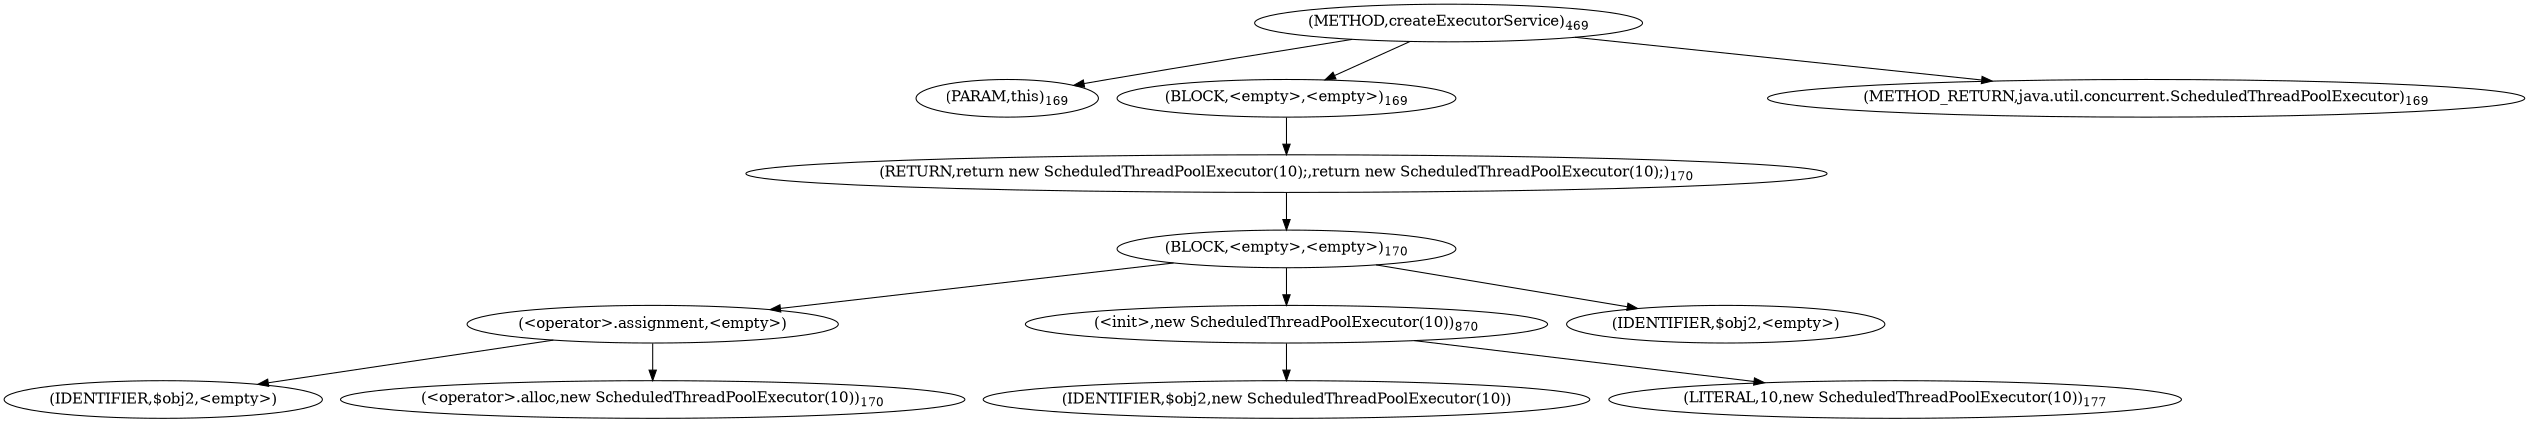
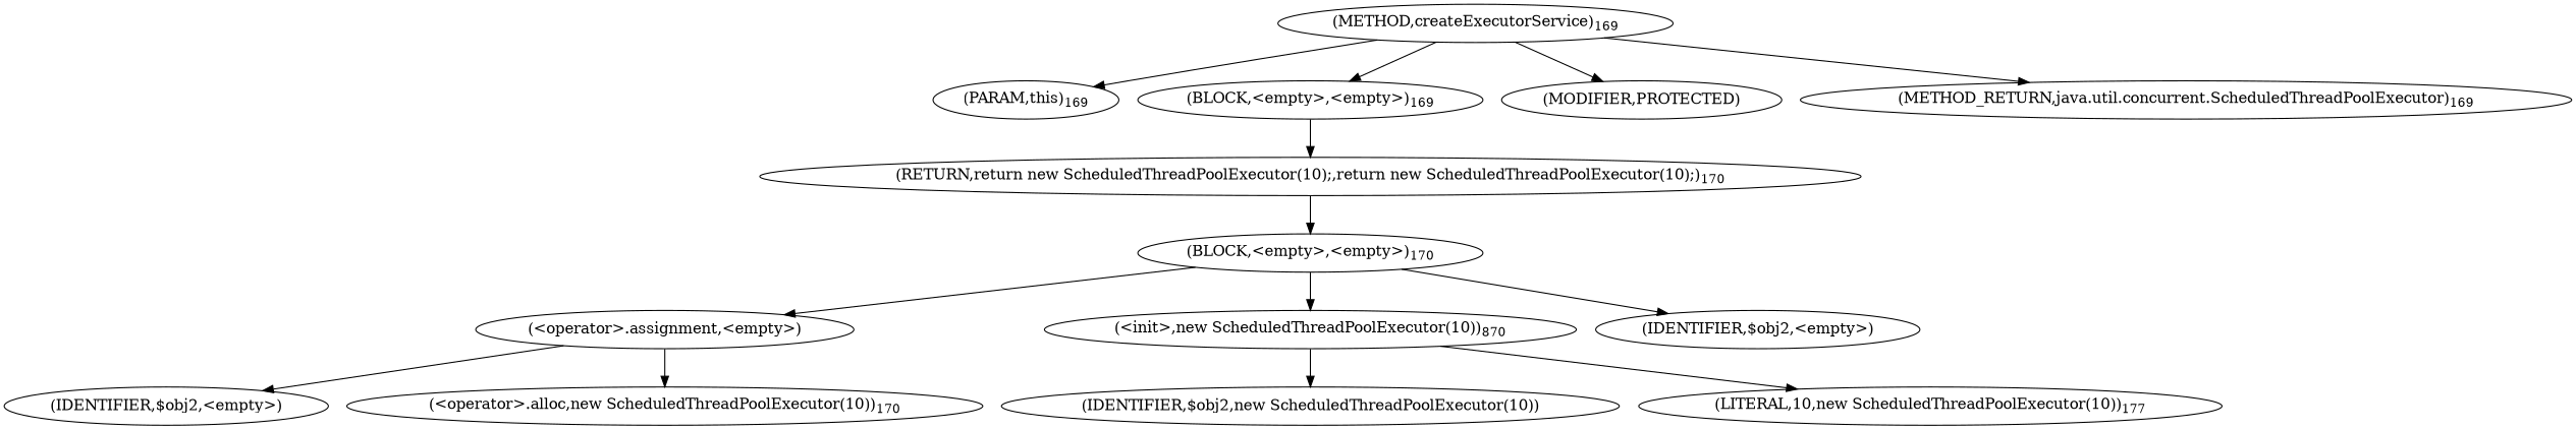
  digraph {
-   n1 [label=<(METHOD,createExecutorService)<SUB>469</SUB>>]
+   n1 [label=<(METHOD,createExecutorService)<SUB>169</SUB>>]
    n2 [label=<(PARAM,this)<SUB>169</SUB>>]
    n3 [label=<(BLOCK,&lt;empty&gt;,&lt;empty&gt;)<SUB>169</SUB>>]
+   n4 [label=<(MODIFIER,PROTECTED)>]
    n5 [label=<(METHOD_RETURN,java.util.concurrent.ScheduledThreadPoolExecutor)<SUB>169</SUB>>]
    n6 [label=<(RETURN,return new ScheduledThreadPoolExecutor(10);,return new ScheduledThreadPoolExecutor(10);)<SUB>170</SUB>>]
    n7 [label=<(BLOCK,&lt;empty&gt;,&lt;empty&gt;)<SUB>170</SUB>>]
    n8 [label=<(&lt;operator&gt;.assignment,&lt;empty&gt;)>]
    n9 [label=<(&lt;init&gt;,new ScheduledThreadPoolExecutor(10))<SUB>870</SUB>>]
    n10 [label=<(IDENTIFIER,$obj2,&lt;empty&gt;)>]
    n11 [label=<(IDENTIFIER,$obj2,&lt;empty&gt;)>]
    n12 [label=<(&lt;operator&gt;.alloc,new ScheduledThreadPoolExecutor(10))<SUB>170</SUB>>]
    n13 [label=<(IDENTIFIER,$obj2,new ScheduledThreadPoolExecutor(10))>]
    n14 [label=<(LITERAL,10,new ScheduledThreadPoolExecutor(10))<SUB>177</SUB>>]
    n1 -> n2
    n1 -> n3
+   n1 -> n4
    n1 -> n5
    n3 -> n6
    n6 -> n7
    n7 -> n8
    n7 -> n9
    n7 -> n10
    n8 -> n11
    n8 -> n12
    n9 -> n13
    n9 -> n14
  }
